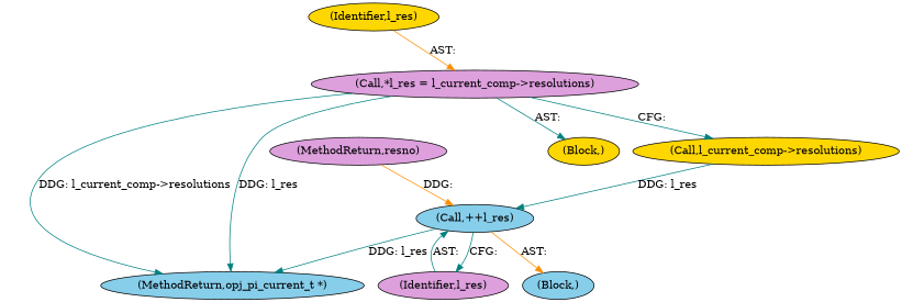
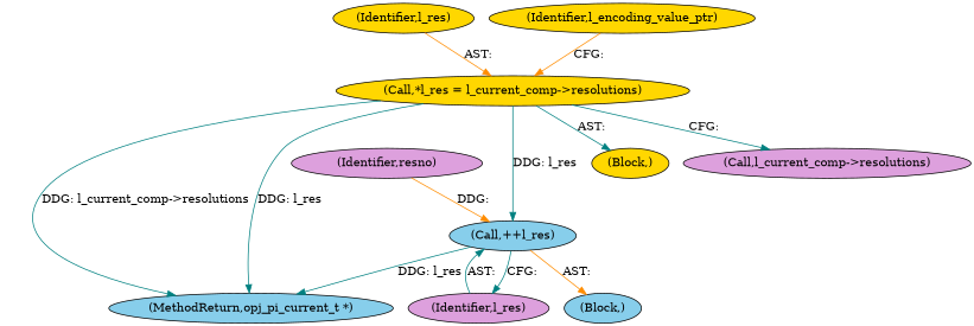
  digraph {
    node [fillcolor=gold style=filled]
    edge [color=teal]
    n1 [fillcolor=skyblue label="(Call,++l_res)"]
    n2 [fillcolor=skyblue label="(MethodReturn,opj_pi_current_t *)"]
    n3 [fillcolor=skyblue label="(Block,)"]
    n4 [fillcolor=plum label="(Identifier,l_res)"]
-   n5 [fillcolor=plum label="(Call,*l_res = l_current_comp->resolutions)"]
-   n6 [label="(Call,l_current_comp->resolutions)"]
+   n5 [label="(Call,*l_res = l_current_comp->resolutions)"]
+   n6 [fillcolor=plum label="(Call,l_current_comp->resolutions)"]
    n7 [label="(Block,)"]
    n8 [label="(Identifier,l_res)"]
-   n10 [fillcolor=plum label="(MethodReturn,resno)"]
+   n9 [label="(Identifier,l_encoding_value_ptr)"]
+   n10 [fillcolor=plum label="(Identifier,resno)"]
    n1 -> n2 [label="DDG: l_res"]
    n1 -> n3 [color=darkorange label="AST: "]
    n1 -> n4 [label="CFG: "]
    n4 -> n1 [label="AST: "]
-   n6 -> n1 [label="DDG: l_res"]
+   n5 -> n1 [label="DDG: l_res"]
    n5 -> n2 [label="DDG: l_current_comp->resolutions"]
    n5 -> n2 [label="DDG: l_res"]
    n5 -> n6 [label="CFG: "]
    n5 -> n7 [label="AST: "]
    n8 -> n5 [color=darkorange label="AST: "]
+   n9 -> n5 [color=darkorange label="CFG: "]
    n10 -> n1 [color=darkorange label="DDG: "]
  }
